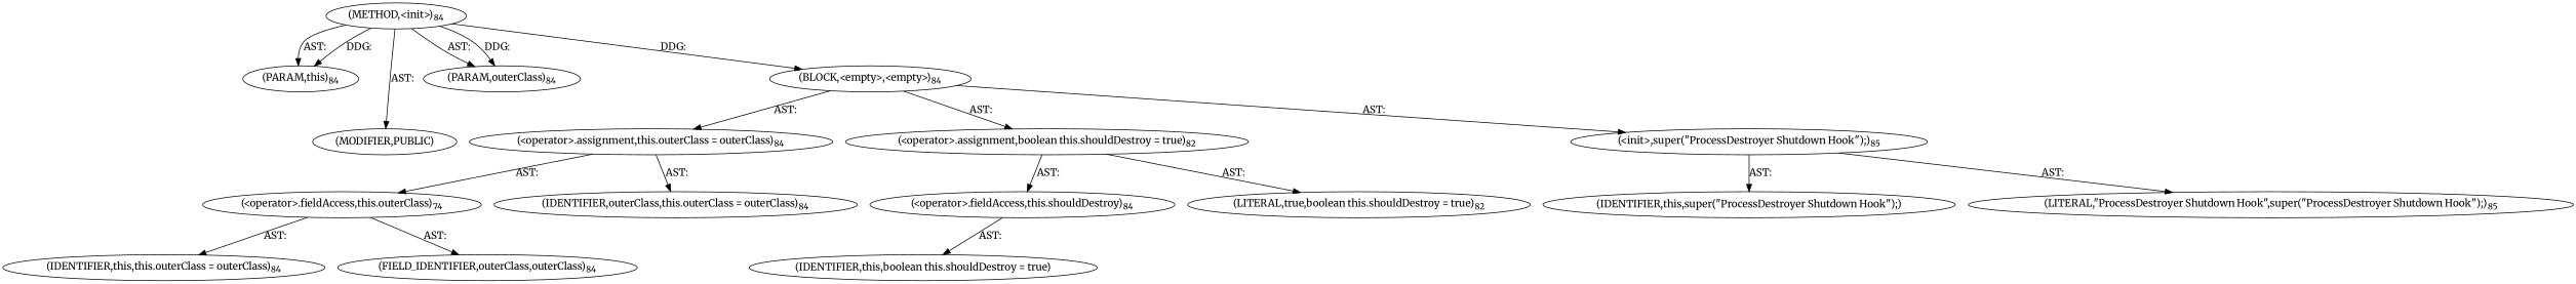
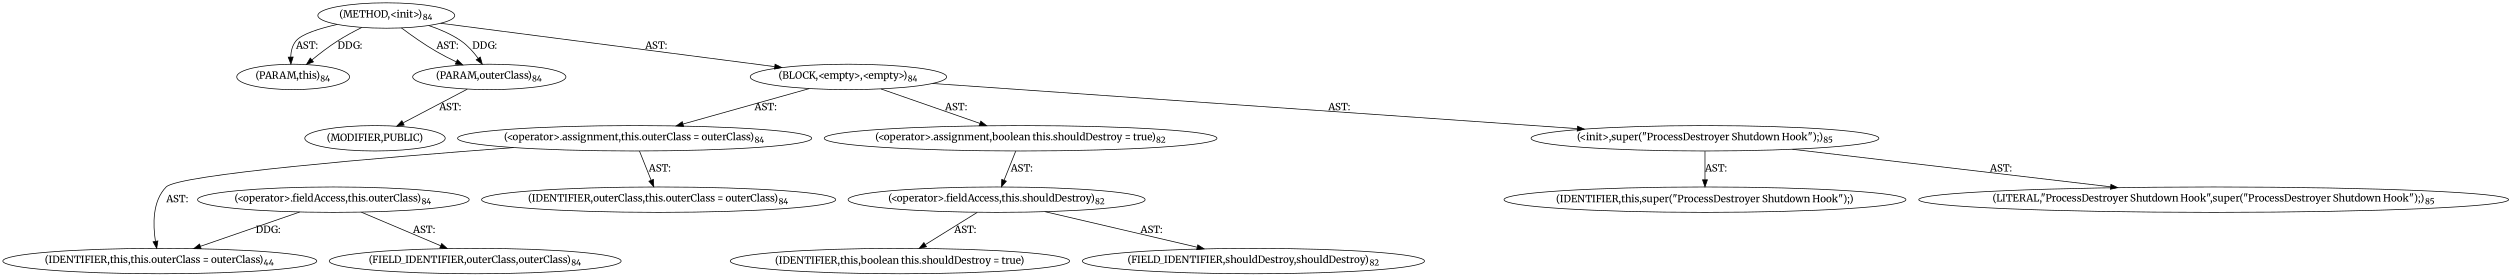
  digraph {
    fontname=Merriweather
    node [fontname=Merriweather]
    edge [fontname=Merriweather]
    n1 [label=<(METHOD,&lt;init&gt;)<SUB>84</SUB>>]
    n2 [label=<(PARAM,this)<SUB>84</SUB>>]
    n3 [label=<(PARAM,outerClass)<SUB>84</SUB>>]
    n4 [label=<(BLOCK,&lt;empty&gt;,&lt;empty&gt;)<SUB>84</SUB>>]
    n5 [label=<(MODIFIER,PUBLIC)>]
    n6 [label=<(&lt;operator&gt;.assignment,this.outerClass = outerClass)<SUB>84</SUB>>]
    n7 [label=<(&lt;operator&gt;.assignment,boolean this.shouldDestroy = true)<SUB>82</SUB>>]
    n8 [label=<(&lt;init&gt;,super(&quot;ProcessDestroyer Shutdown Hook&quot;);)<SUB>85</SUB>>]
-   n9 [label=<(&lt;operator&gt;.fieldAccess,this.outerClass)<SUB>74</SUB>>]
+   n9 [label=<(&lt;operator&gt;.fieldAccess,this.outerClass)<SUB>84</SUB>>]
    n10 [label=<(IDENTIFIER,outerClass,this.outerClass = outerClass)<SUB>84</SUB>>]
-   n11 [label=<(&lt;operator&gt;.fieldAccess,this.shouldDestroy)<SUB>84</SUB>>]
-   n12 [label=<(LITERAL,true,boolean this.shouldDestroy = true)<SUB>82</SUB>>]
+   n11 [label=<(&lt;operator&gt;.fieldAccess,this.shouldDestroy)<SUB>82</SUB>>]
    n13 [label=<(IDENTIFIER,this,super(&quot;ProcessDestroyer Shutdown Hook&quot;);)>]
    n14 [label=<(LITERAL,&quot;ProcessDestroyer Shutdown Hook&quot;,super(&quot;ProcessDestroyer Shutdown Hook&quot;);)<SUB>85</SUB>>]
-   n15 [label=<(IDENTIFIER,this,this.outerClass = outerClass)<SUB>84</SUB>>]
+   n15 [label=<(IDENTIFIER,this,this.outerClass = outerClass)<SUB>44</SUB>>]
    n16 [label=<(FIELD_IDENTIFIER,outerClass,outerClass)<SUB>84</SUB>>]
    n17 [label=<(IDENTIFIER,this,boolean this.shouldDestroy = true)>]
+   n18 [label=<(FIELD_IDENTIFIER,shouldDestroy,shouldDestroy)<SUB>82</SUB>>]
    n1 -> n2 [label="AST: "]
    n1 -> n2 [label="DDG: "]
    n1 -> n3 [label="AST: "]
    n1 -> n3 [label="DDG: "]
-   n1 -> n4 [label="DDG: "]
-   n1 -> n5 [label="AST: "]
+   n1 -> n4 [label="AST: "]
+   n3 -> n5 [label="AST: "]
    n4 -> n6 [label="AST: "]
    n4 -> n7 [label="AST: "]
    n4 -> n8 [label="AST: "]
-   n6 -> n9 [label="AST: "]
+   n6 -> n15 [label="AST: "]
    n6 -> n10 [label="AST: "]
    n7 -> n11 [label="AST: "]
-   n7 -> n12 [label="AST: "]
    n8 -> n13 [label="AST: "]
    n8 -> n14 [label="AST: "]
-   n9 -> n15 [label="AST: "]
+   n9 -> n15 [label="DDG: "]
    n9 -> n16 [label="AST: "]
    n11 -> n17 [label="AST: "]
+   n11 -> n18 [label="AST: "]
  }
